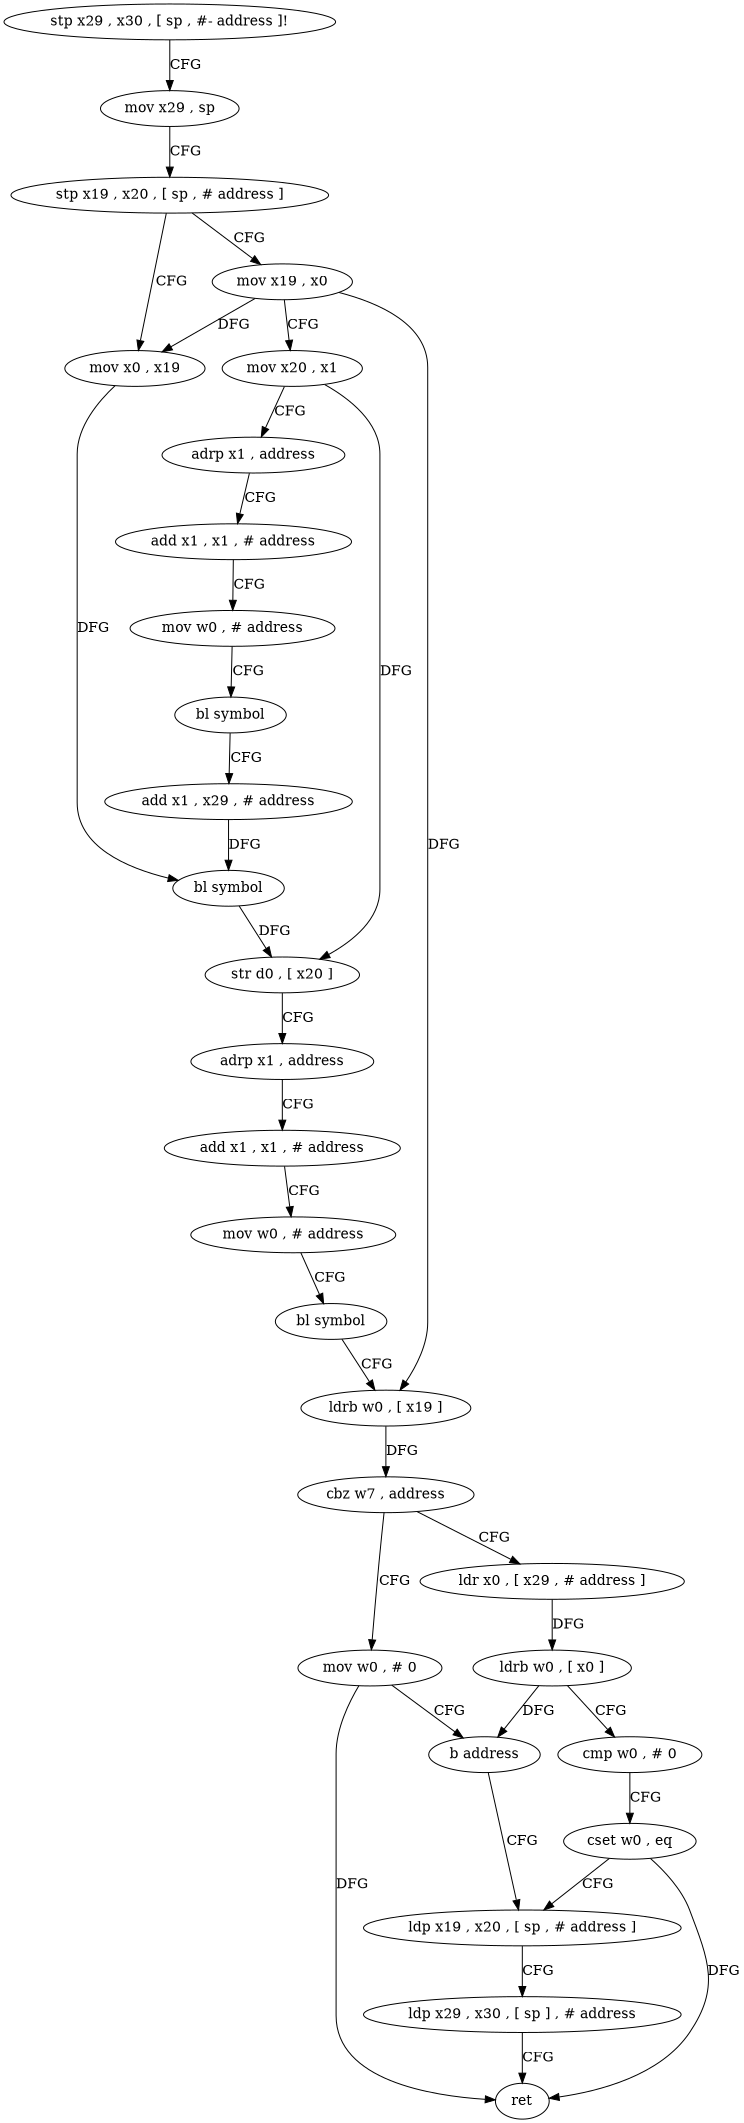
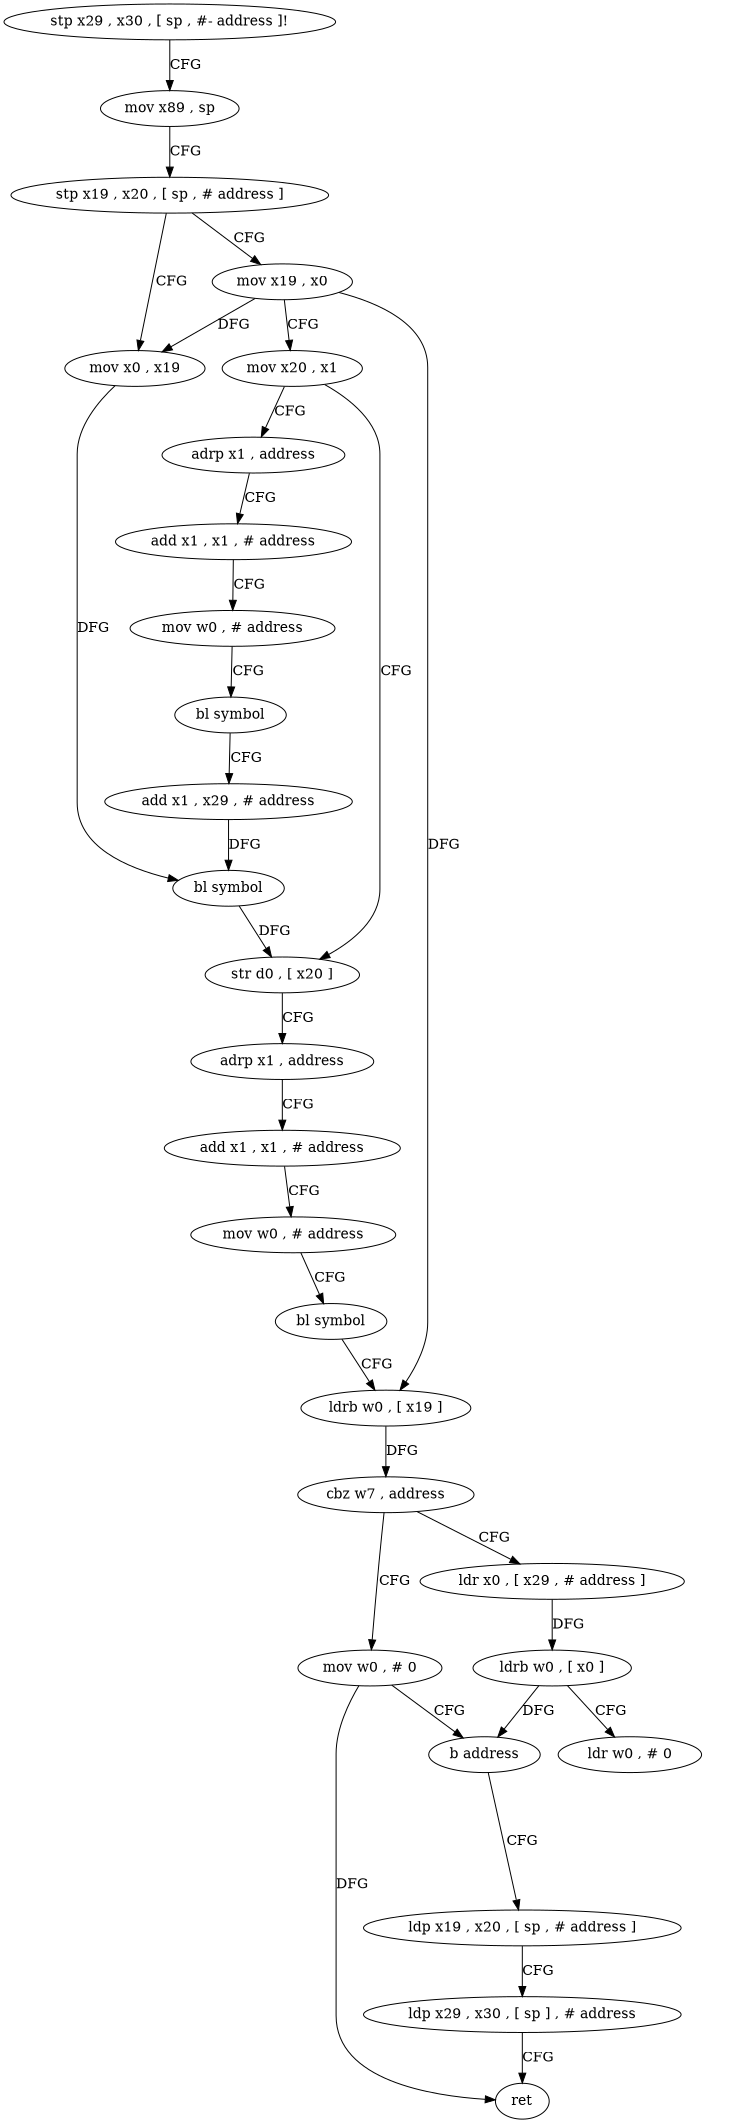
  digraph {
    n1 [label="stp x29 , x30 , [ sp , #- address ]!"]
-   n2 [label="mov x29 , sp"]
+   n2 [label="mov x89 , sp"]
    n3 [label="stp x19 , x20 , [ sp , # address ]"]
    n4 [label="mov x19 , x0"]
    n5 [label="mov x0 , x19"]
    n6 [label="mov x20 , x1"]
    n7 [label="ldrb w0 , [ x19 ]"]
    n8 [label="adrp x1 , address"]
    n9 [label="str d0 , [ x20 ]"]
    n10 [label="bl symbol"]
    n11 [label="cbz w7 , address"]
    n12 [label="add x1 , x1 , # address"]
    n13 [label="adrp x1 , address"]
    n14 [label="mov w0 , # address"]
    n15 [label="bl symbol"]
    n16 [label="add x1 , x29 , # address"]
    n17 [label="add x1 , x1 , # address"]
    n18 [label="mov w0 , # address"]
    n19 [label="bl symbol"]
    n20 [label="mov w0 , # 0"]
    n21 [label="ldr x0 , [ x29 , # address ]"]
    n22 [label="b address"]
    n23 [label=ret]
    n24 [label="ldrb w0 , [ x0 ]"]
    n25 [label="ldp x19 , x20 , [ sp , # address ]"]
-   n26 [label="cmp w0 , # 0"]
+   n26 [label="ldr w0 , # 0"]
    n27 [label="ldp x29 , x30 , [ sp ] , # address"]
-   n28 [label="cset w0 , eq"]
    n1 -> n2 [label=CFG]
    n2 -> n3 [label=CFG]
    n3 -> n4 [label=CFG]
    n3 -> n5 [label=CFG]
    n4 -> n5 [label=DFG]
    n4 -> n6 [label=CFG]
    n4 -> n7 [label=DFG]
    n5 -> n10 [label=DFG]
    n6 -> n8 [label=CFG]
-   n6 -> n9 [label=DFG]
+   n6 -> n9 [label=CFG]
    n7 -> n11 [label=DFG]
    n8 -> n12 [label=CFG]
    n9 -> n13 [label=CFG]
    n10 -> n9 [label=DFG]
    n11 -> n20 [label=CFG]
    n11 -> n21 [label=CFG]
    n12 -> n14 [label=CFG]
    n13 -> n17 [label=CFG]
    n14 -> n15 [label=CFG]
    n15 -> n16 [label=CFG]
    n16 -> n10 [label=DFG]
    n17 -> n18 [label=CFG]
    n18 -> n19 [label=CFG]
    n19 -> n7 [label=CFG]
    n20 -> n22 [label=CFG]
    n20 -> n23 [label=DFG]
    n21 -> n24 [label=DFG]
    n22 -> n25 [label=CFG]
    n24 -> n22 [label=DFG]
    n24 -> n26 [label=CFG]
    n25 -> n27 [label=CFG]
-   n26 -> n28 [label=CFG]
    n27 -> n23 [label=CFG]
-   n28 -> n23 [label=DFG]
-   n28 -> n25 [label=CFG]
  }
